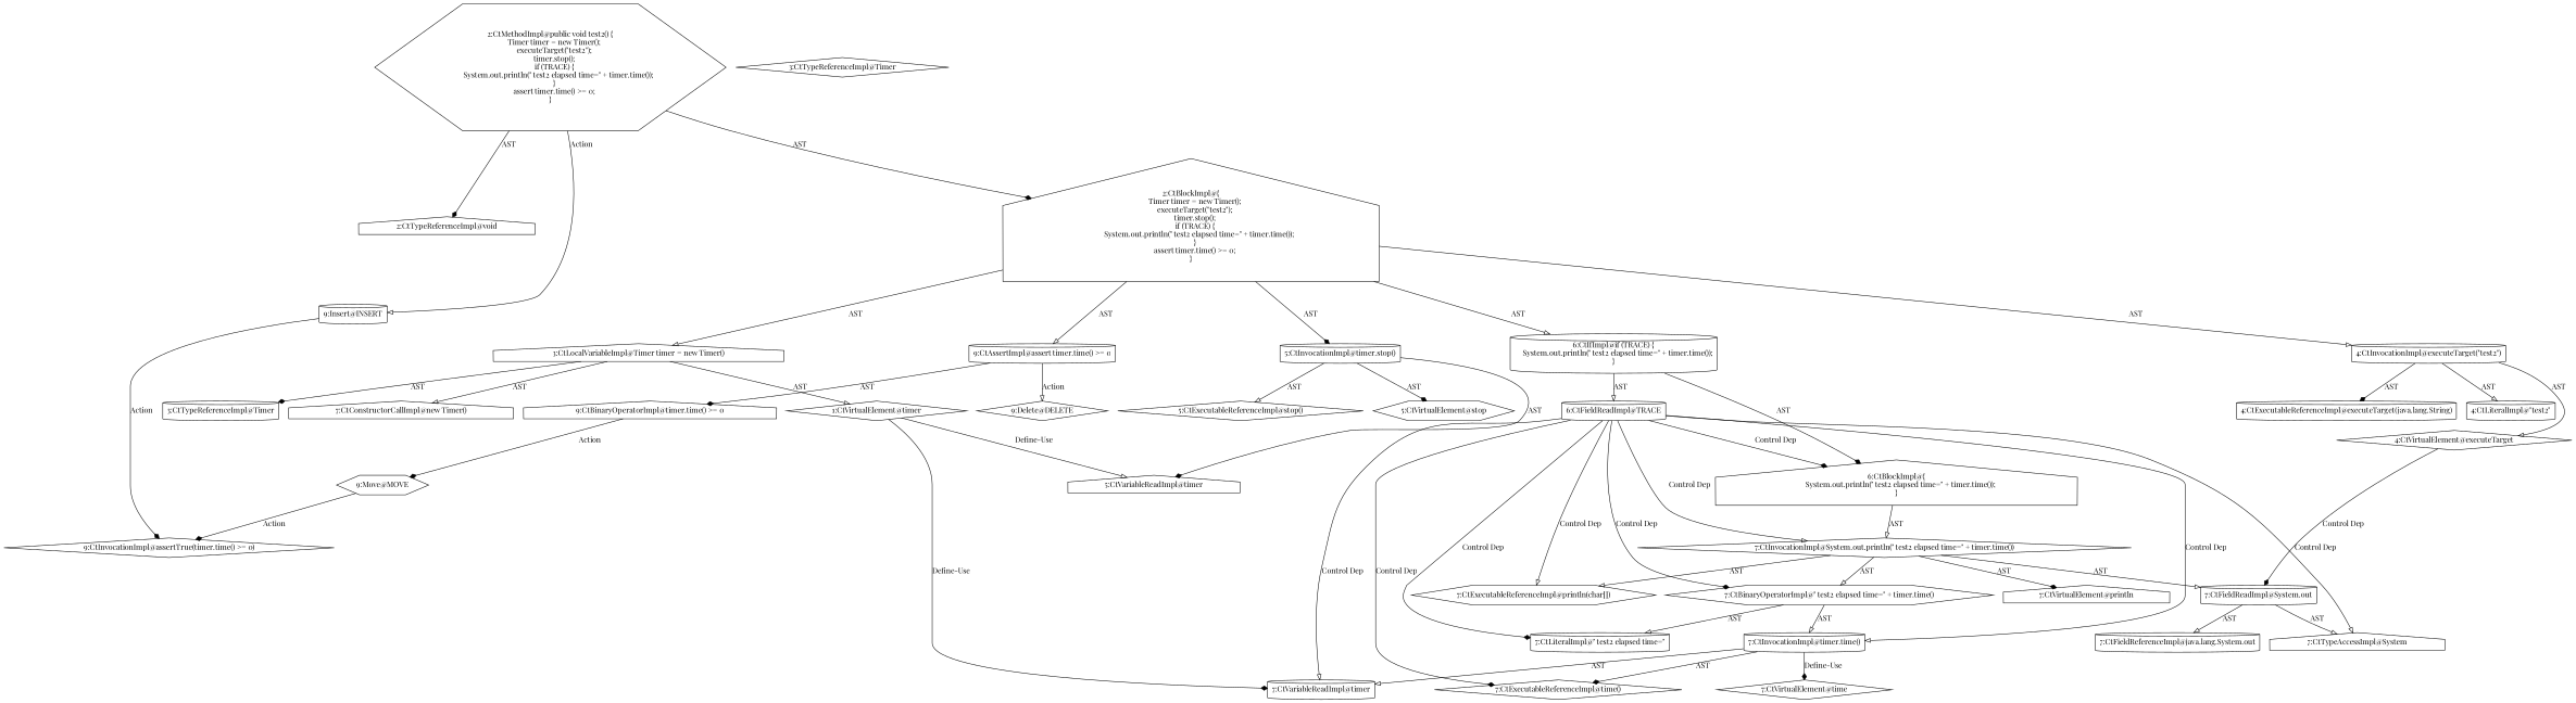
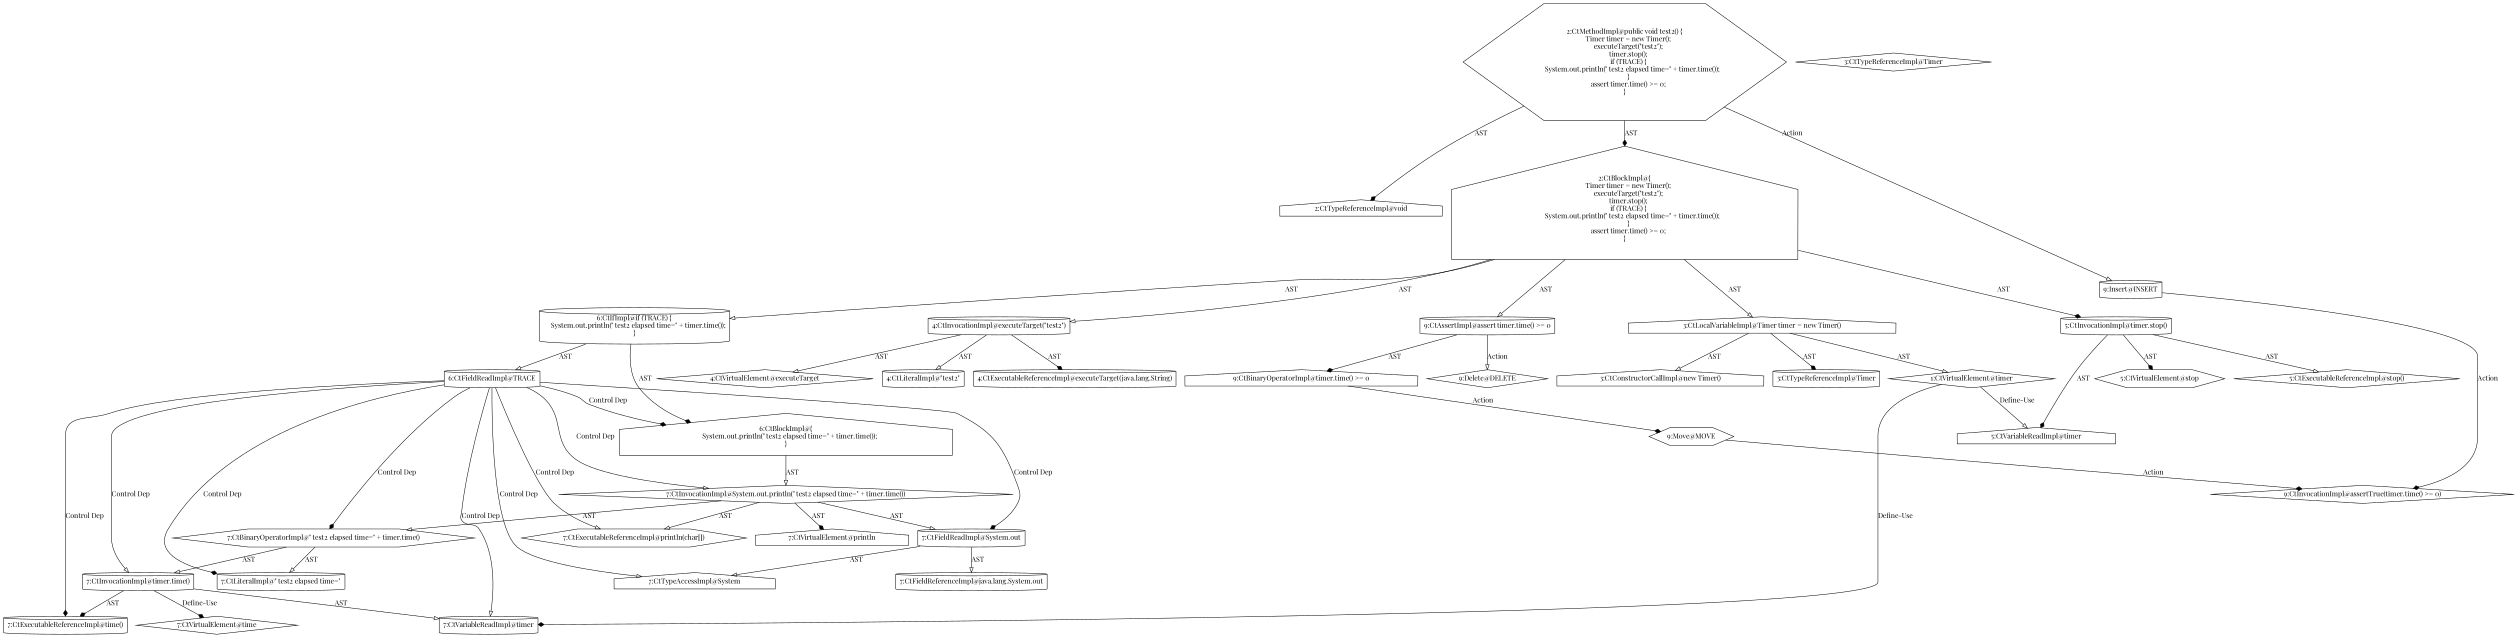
  digraph {
    fontname="Playfair Display"
    node [fontname="Playfair Display" shape=cylinder]
    edge [arrowhead=onormal fontname="Playfair Display"]
    n1 [label="2:CtTypeReferenceImpl@void" shape=house]
    n2 [label="3:CtTypeReferenceImpl@Timer"]
    n3 [label="3:CtTypeReferenceImpl@Timer" shape=diamond]
-   n4 [label="7:CtConstructorCallImpl@new Timer()" shape=house]
+   n4 [label="3:CtConstructorCallImpl@new Timer()" shape=house]
    n5 [label="1:CtVirtualElement@timer" shape=diamond]
    n6 [label="5:CtVariableReadImpl@timer" shape=house]
    n7 [label="7:CtVariableReadImpl@timer"]
    n8 [label="3:CtLocalVariableImpl@Timer timer = new Timer()" shape=house]
    n9 [label="4:CtExecutableReferenceImpl@executeTarget(java.lang.String)"]
    n10 [label="4:CtVirtualElement@executeTarget" shape=diamond]
    n11 [label="4:CtLiteralImpl@\"test2\""]
    n12 [label="4:CtInvocationImpl@executeTarget(\"test2\")"]
    n13 [label="5:CtExecutableReferenceImpl@stop()" shape=diamond]
    n14 [label="5:CtVirtualElement@stop" shape=hexagon]
    n15 [label="5:CtInvocationImpl@timer.stop()"]
    n16 [label="6:CtFieldReadImpl@TRACE"]
    n17 [label="7:CtExecutableReferenceImpl@println(char[])" shape=hexagon]
    n18 [label="7:CtTypeAccessImpl@System" shape=house]
    n19 [label="7:CtFieldReadImpl@System.out"]
    n20 [label="7:CtLiteralImpl@\" test2 elapsed time=\""]
-   n21 [label="7:CtExecutableReferenceImpl@time()" shape=diamond]
+   n21 [label="7:CtExecutableReferenceImpl@time()"]
    n22 [label="7:CtInvocationImpl@timer.time()"]
    n23 [label="7:CtBinaryOperatorImpl@\" test2 elapsed time=\" + timer.time()" shape=hexagon]
    n24 [label="7:CtInvocationImpl@System.out.println(\" test2 elapsed time=\" + timer.time())" shape=diamond]
    n25 [label="6:CtBlockImpl@\{\n    System.out.println(\" test2 elapsed time=\" + timer.time());\n\}" shape=house]
    n26 [label="7:CtFieldReferenceImpl@java.lang.System.out"]
    n27 [label="7:CtVirtualElement@time" shape=diamond]
    n28 [label="7:CtVirtualElement@println" shape=house]
    n29 [label="6:CtIfImpl@if (TRACE) \{\n    System.out.println(\" test2 elapsed time=\" + timer.time());\n\}"]
    n30 [label="9:CtAssertImpl@assert timer.time() >= 0"]
    n31 [label="9:CtBinaryOperatorImpl@timer.time() >= 0" shape=house]
    n32 [label="9:Delete@DELETE" shape=diamond]
    n33 [label="9:Move@MOVE" shape=hexagon]
    n34 [label="9:CtInvocationImpl@assertTrue(timer.time() >= 0)" shape=diamond]
    n35 [label="2:CtBlockImpl@\{\n    Timer timer = new Timer();\n    executeTarget(\"test2\");\n    timer.stop();\n    if (TRACE) \{\n        System.out.println(\" test2 elapsed time=\" + timer.time());\n    \}\n    assert timer.time() >= 0;\n\}" shape=house]
    n36 [label="2:CtMethodImpl@public void test2() \{\n    Timer timer = new Timer();\n    executeTarget(\"test2\");\n    timer.stop();\n    if (TRACE) \{\n        System.out.println(\" test2 elapsed time=\" + timer.time());\n    \}\n    assert timer.time() >= 0;\n\}" shape=hexagon]
    n37 [label="9:Insert@INSERT"]
    n5 -> n6 [label="Define-Use"]
    n5 -> n7 [arrowhead=diamond label="Define-Use"]
    n8 -> n2 [arrowhead=diamond label=AST]
    n8 -> n4 [label=AST]
    n8 -> n5 [label=AST]
    n12 -> n9 [arrowhead=diamond label=AST]
    n12 -> n10 [label=AST]
    n12 -> n11 [label=AST]
    n15 -> n6 [arrowhead=diamond label=AST]
    n15 -> n13 [label=AST]
    n15 -> n14 [arrowhead=diamond label=AST]
    n16 -> n7 [label="Control Dep"]
    n16 -> n17 [label="Control Dep"]
    n16 -> n18 [label="Control Dep"]
-   n10 -> n19 [arrowhead=diamond label="Control Dep"]
+   n16 -> n19 [arrowhead=diamond label="Control Dep"]
    n16 -> n20 [arrowhead=diamond label="Control Dep"]
    n16 -> n21 [arrowhead=diamond label="Control Dep"]
    n16 -> n22 [label="Control Dep"]
    n16 -> n23 [arrowhead=diamond label="Control Dep"]
    n16 -> n24 [label="Control Dep"]
    n16 -> n25 [arrowhead=diamond label="Control Dep"]
    n19 -> n18 [label=AST]
    n19 -> n26 [label=AST]
    n22 -> n7 [label=AST]
    n22 -> n21 [arrowhead=diamond label=AST]
    n22 -> n27 [arrowhead=diamond label="Define-Use"]
    n23 -> n20 [label=AST]
    n23 -> n22 [label=AST]
    n24 -> n17 [label=AST]
    n24 -> n19 [label=AST]
    n24 -> n23 [label=AST]
    n24 -> n28 [arrowhead=diamond label=AST]
    n25 -> n24 [label=AST]
    n29 -> n16 [label=AST]
    n29 -> n25 [arrowhead=diamond label=AST]
    n30 -> n31 [arrowhead=diamond label=AST]
    n30 -> n32 [label=Action]
    n31 -> n33 [arrowhead=diamond label=Action]
    n33 -> n34 [arrowhead=diamond label=Action]
    n35 -> n8 [label=AST]
    n35 -> n12 [label=AST]
    n35 -> n15 [arrowhead=diamond label=AST]
    n35 -> n29 [label=AST]
    n35 -> n30 [label=AST]
    n36 -> n1 [arrowhead=diamond label=AST]
    n36 -> n35 [arrowhead=diamond label=AST]
    n36 -> n37 [label=Action]
    n37 -> n34 [arrowhead=diamond label=Action]
  }
